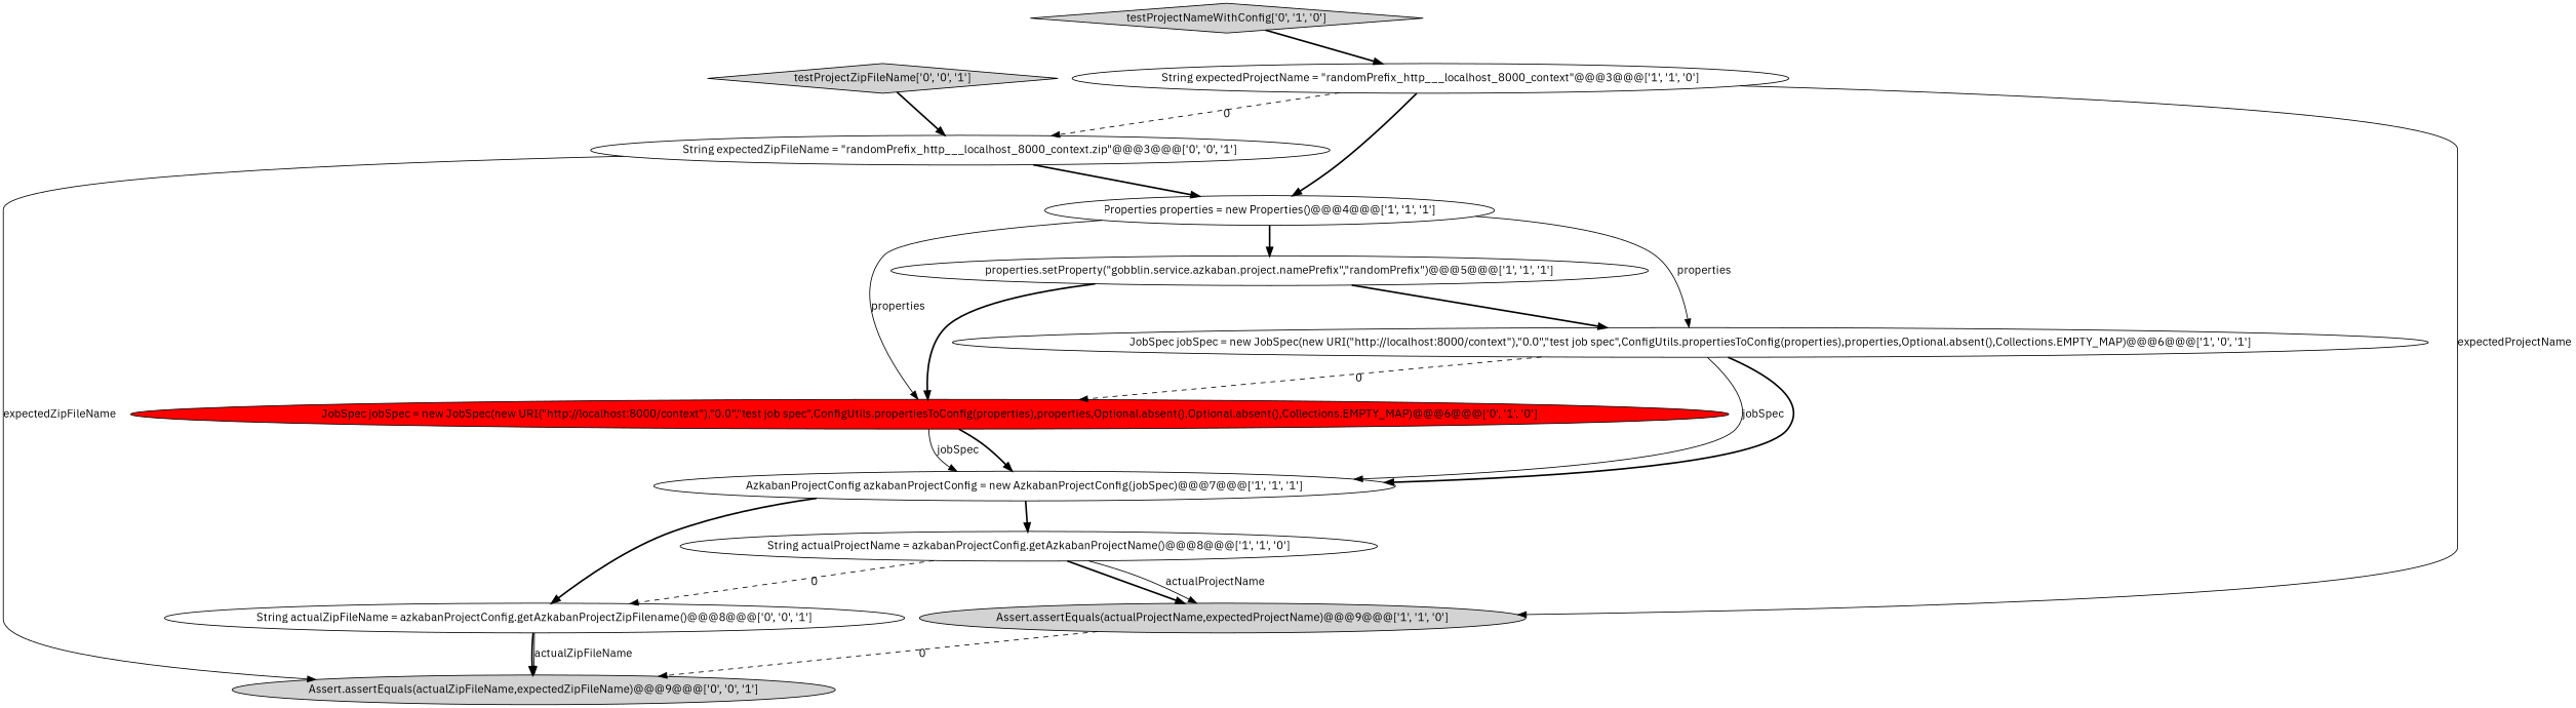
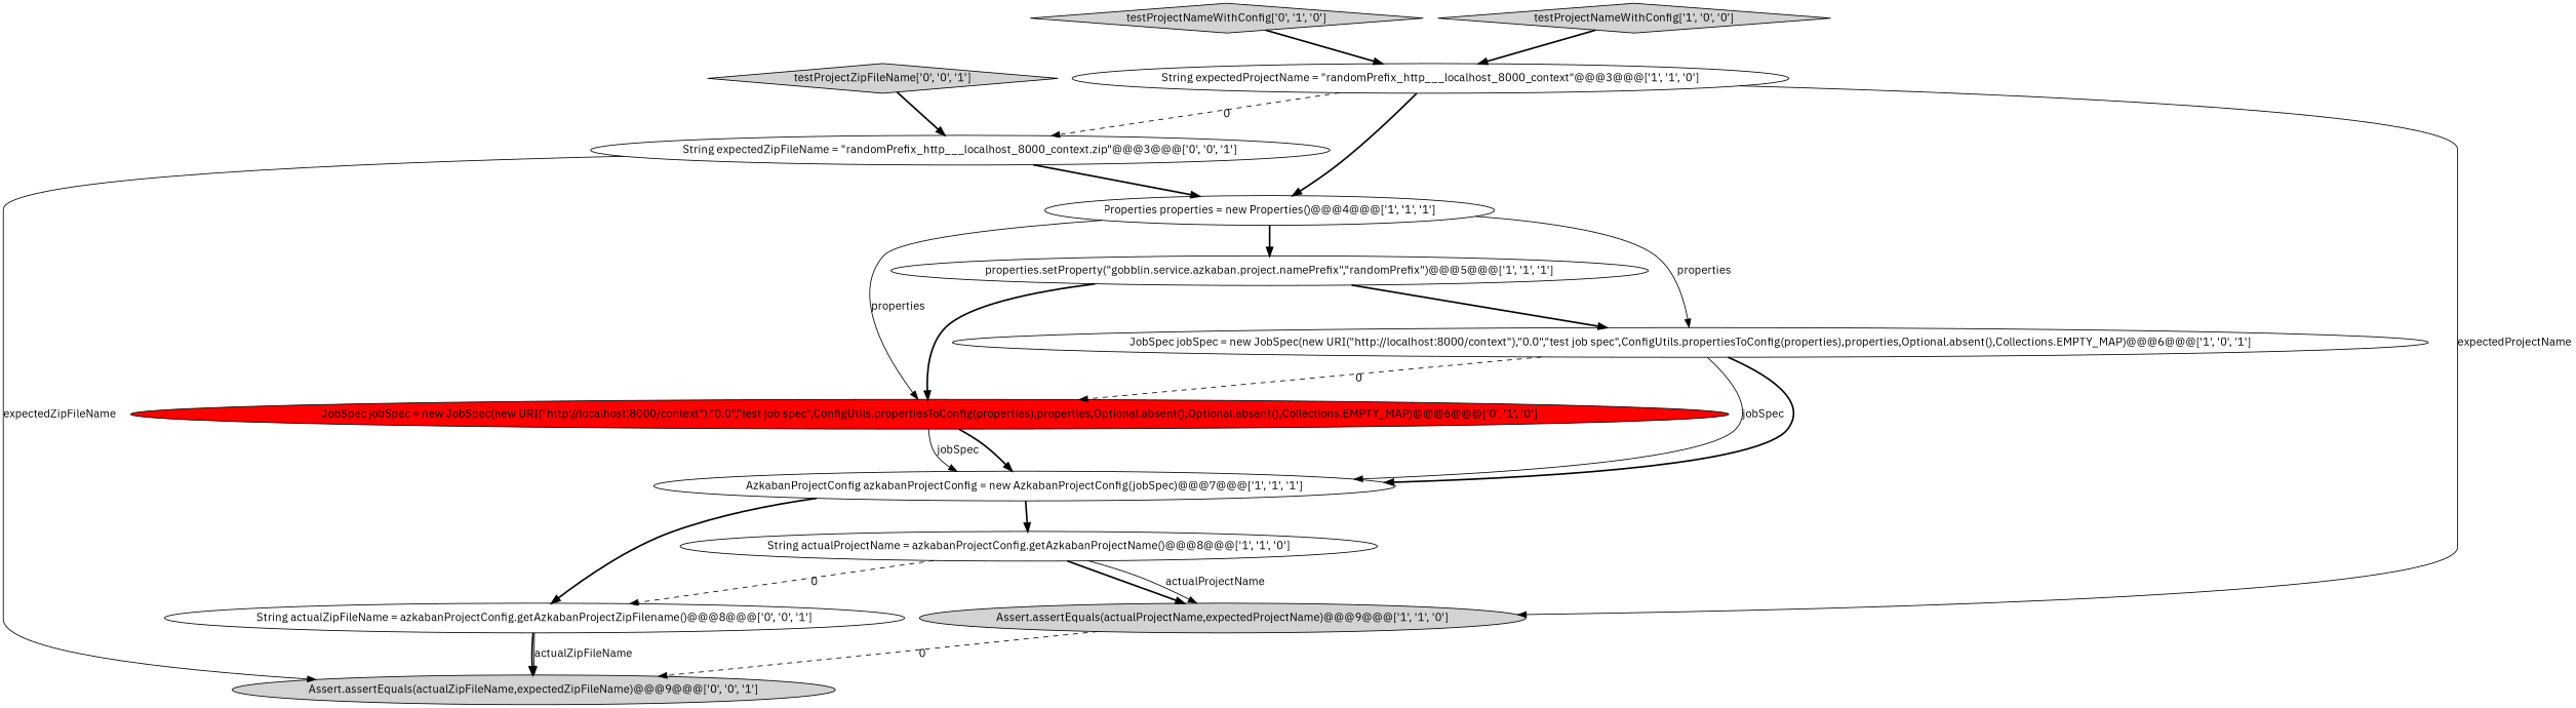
  digraph {
    fontname="IBM Plex Sans"
    node [fillcolor=white shape=ellipse style=filled fontname="IBM Plex Sans"]
    edge [style=bold fontname="IBM Plex Sans"]
    n1 [label="AzkabanProjectConfig azkabanProjectConfig = new AzkabanProjectConfig(jobSpec)@@@7@@@['1', '1', '1']"]
    n2 [label="String actualProjectName = azkabanProjectConfig.getAzkabanProjectName()@@@8@@@['1', '1', '0']"]
    n3 [label="String actualZipFileName = azkabanProjectConfig.getAzkabanProjectZipFilename()@@@8@@@['0', '0', '1']"]
    n4 [label="String expectedProjectName = \"randomPrefix_http___localhost_8000_context\"@@@3@@@['1', '1', '0']"]
    n5 [label="Properties properties = new Properties()@@@4@@@['1', '1', '1']"]
    n6 [label="String expectedZipFileName = \"randomPrefix_http___localhost_8000_context.zip\"@@@3@@@['0', '0', '1']"]
    n7 [fillcolor=lightgray label="Assert.assertEquals(actualProjectName,expectedProjectName)@@@9@@@['1', '1', '0']"]
    n8 [fillcolor=lightgray label="testProjectNameWithConfig['0', '1', '0']" shape=diamond]
    n9 [fillcolor=red label="JobSpec jobSpec = new JobSpec(new URI(\"http://localhost:8000/context\"),\"0.0\",\"test job spec\",ConfigUtils.propertiesToConfig(properties),properties,Optional.absent(),Optional.absent(),Collections.EMPTY_MAP)@@@6@@@['0', '1', '0']"]
    n10 [label="JobSpec jobSpec = new JobSpec(new URI(\"http://localhost:8000/context\"),\"0.0\",\"test job spec\",ConfigUtils.propertiesToConfig(properties),properties,Optional.absent(),Collections.EMPTY_MAP)@@@6@@@['1', '0', '1']"]
    n11 [label="properties.setProperty(\"gobblin.service.azkaban.project.namePrefix\",\"randomPrefix\")@@@5@@@['1', '1', '1']"]
    n12 [fillcolor=lightgray label="testProjectZipFileName['0', '0', '1']" shape=diamond]
    n13 [fillcolor=lightgray label="Assert.assertEquals(actualZipFileName,expectedZipFileName)@@@9@@@['0', '0', '1']"]
+   n14 [fillcolor=lightgray label="testProjectNameWithConfig['1', '0', '0']" shape=diamond]
    n1 -> n2
    n1 -> n3
    n2 -> n3 [label=0 style=dashed]
    n2 -> n7
    n2 -> n7 [label=actualProjectName style=solid]
    n3 -> n13
    n3 -> n13 [label=actualZipFileName style=solid]
    n4 -> n5
    n4 -> n6 [label=0 style=dashed]
    n4 -> n7 [label=expectedProjectName style=solid]
    n5 -> n9 [label=properties style=solid]
    n5 -> n10 [label=properties style=solid]
    n5 -> n11
    n6 -> n5
    n6 -> n13 [label=expectedZipFileName style=solid]
    n7 -> n13 [label=0 style=dashed]
    n8 -> n4
    n9 -> n1
    n9 -> n1 [label=jobSpec style=solid]
    n10 -> n1 [label=jobSpec style=solid]
    n10 -> n1
    n10 -> n9 [label=0 style=dashed]
    n11 -> n9
    n11 -> n10
    n12 -> n6
+   n14 -> n4
  }
